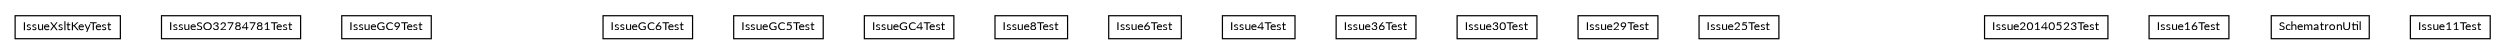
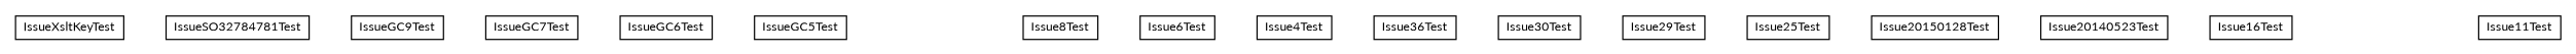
  digraph {
    nodesep=0.25
    ranksep=0.5
    fontname=Lato
    node [fontcolor=black fontname=Lato fontsize=10.0 shape=plaintext]
    n1 [label=<<table title="com.helger.schematron.supplementary.IssueXsltKeyTest" border="0" cellborder="1" cellspacing="0" cellpadding="2" port="p" href="./IssueXsltKeyTest.html"> 		<tr><td><table border="0" cellspacing="0" cellpadding="1"> <tr><td align="center" balign="center"> IssueXsltKeyTest </td></tr> 		</table></td></tr> 		</table>>]
    n2 [label=<<table title="com.helger.schematron.supplementary.IssueSO32784781Test" border="0" cellborder="1" cellspacing="0" cellpadding="2" port="p" href="./IssueSO32784781Test.html"> 		<tr><td><table border="0" cellspacing="0" cellpadding="1"> <tr><td align="center" balign="center"> IssueSO32784781Test </td></tr> 		</table></td></tr> 		</table>>]
    n3 [label=<<table title="com.helger.schematron.supplementary.IssueGC9Test" border="0" cellborder="1" cellspacing="0" cellpadding="2" port="p" href="./IssueGC9Test.html"> 		<tr><td><table border="0" cellspacing="0" cellpadding="1"> <tr><td align="center" balign="center"> IssueGC9Test </td></tr> 		</table></td></tr> 		</table>>]
+   n4 [label=<<table title="com.helger.schematron.supplementary.IssueGC7Test" border="0" cellborder="1" cellspacing="0" cellpadding="2" port="p" href="./IssueGC7Test.html"> 		<tr><td><table border="0" cellspacing="0" cellpadding="1"> <tr><td align="center" balign="center"> IssueGC7Test </td></tr> 		</table></td></tr> 		</table>>]
    n5 [label=<<table title="com.helger.schematron.supplementary.IssueGC6Test" border="0" cellborder="1" cellspacing="0" cellpadding="2" port="p" href="./IssueGC6Test.html"> 		<tr><td><table border="0" cellspacing="0" cellpadding="1"> <tr><td align="center" balign="center"> IssueGC6Test </td></tr> 		</table></td></tr> 		</table>>]
    n6 [label=<<table title="com.helger.schematron.supplementary.IssueGC5Test" border="0" cellborder="1" cellspacing="0" cellpadding="2" port="p" href="./IssueGC5Test.html"> 		<tr><td><table border="0" cellspacing="0" cellpadding="1"> <tr><td align="center" balign="center"> IssueGC5Test </td></tr> 		</table></td></tr> 		</table>>]
-   n7 [label=<<table title="com.helger.schematron.supplementary.IssueGC4Test" border="0" cellborder="1" cellspacing="0" cellpadding="2" port="p" href="./IssueGC4Test.html"> 		<tr><td><table border="0" cellspacing="0" cellpadding="1"> <tr><td align="center" balign="center"> IssueGC4Test </td></tr> 		</table></td></tr> 		</table>>]
    n8 [label=<<table title="com.helger.schematron.supplementary.Issue8Test" border="0" cellborder="1" cellspacing="0" cellpadding="2" port="p" href="./Issue8Test.html"> 		<tr><td><table border="0" cellspacing="0" cellpadding="1"> <tr><td align="center" balign="center"> Issue8Test </td></tr> 		</table></td></tr> 		</table>>]
    n9 [label=<<table title="com.helger.schematron.supplementary.Issue6Test" border="0" cellborder="1" cellspacing="0" cellpadding="2" port="p" href="./Issue6Test.html"> 		<tr><td><table border="0" cellspacing="0" cellpadding="1"> <tr><td align="center" balign="center"> Issue6Test </td></tr> 		</table></td></tr> 		</table>>]
    n10 [label=<<table title="com.helger.schematron.supplementary.Issue4Test" border="0" cellborder="1" cellspacing="0" cellpadding="2" port="p" href="./Issue4Test.html"> 		<tr><td><table border="0" cellspacing="0" cellpadding="1"> <tr><td align="center" balign="center"> Issue4Test </td></tr> 		</table></td></tr> 		</table>>]
    n11 [label=<<table title="com.helger.schematron.supplementary.Issue36Test" border="0" cellborder="1" cellspacing="0" cellpadding="2" port="p" href="./Issue36Test.html"> 		<tr><td><table border="0" cellspacing="0" cellpadding="1"> <tr><td align="center" balign="center"> Issue36Test </td></tr> 		</table></td></tr> 		</table>>]
    n12 [label=<<table title="com.helger.schematron.supplementary.Issue30Test" border="0" cellborder="1" cellspacing="0" cellpadding="2" port="p" href="./Issue30Test.html"> 		<tr><td><table border="0" cellspacing="0" cellpadding="1"> <tr><td align="center" balign="center"> Issue30Test </td></tr> 		</table></td></tr> 		</table>>]
    n13 [label=<<table title="com.helger.schematron.supplementary.Issue29Test" border="0" cellborder="1" cellspacing="0" cellpadding="2" port="p" href="./Issue29Test.html"> 		<tr><td><table border="0" cellspacing="0" cellpadding="1"> <tr><td align="center" balign="center"> Issue29Test </td></tr> 		</table></td></tr> 		</table>>]
    n14 [label=<<table title="com.helger.schematron.supplementary.Issue25Test" border="0" cellborder="1" cellspacing="0" cellpadding="2" port="p" href="./Issue25Test.html"> 		<tr><td><table border="0" cellspacing="0" cellpadding="1"> <tr><td align="center" balign="center"> Issue25Test </td></tr> 		</table></td></tr> 		</table>>]
+   n15 [label=<<table title="com.helger.schematron.supplementary.Issue20150128Test" border="0" cellborder="1" cellspacing="0" cellpadding="2" port="p" href="./Issue20150128Test.html"> 		<tr><td><table border="0" cellspacing="0" cellpadding="1"> <tr><td align="center" balign="center"> Issue20150128Test </td></tr> 		</table></td></tr> 		</table>>]
    n16 [label=<<table title="com.helger.schematron.supplementary.Issue20140523Test" border="0" cellborder="1" cellspacing="0" cellpadding="2" port="p" href="./Issue20140523Test.html"> 		<tr><td><table border="0" cellspacing="0" cellpadding="1"> <tr><td align="center" balign="center"> Issue20140523Test </td></tr> 		</table></td></tr> 		</table>>]
    n17 [label=<<table title="com.helger.schematron.supplementary.Issue16Test" border="0" cellborder="1" cellspacing="0" cellpadding="2" port="p" href="./Issue16Test.html"> 		<tr><td><table border="0" cellspacing="0" cellpadding="1"> <tr><td align="center" balign="center"> Issue16Test </td></tr> 		</table></td></tr> 		</table>>]
-   n18 [label=<<table title="com.helger.schematron.supplementary.Issue16Test.SchematronUtil" border="0" cellborder="1" cellspacing="0" cellpadding="2" port="p" href="./Issue16Test.SchematronUtil.html"> 		<tr><td><table border="0" cellspacing="0" cellpadding="1"> <tr><td align="center" balign="center"> SchematronUtil </td></tr> 		</table></td></tr> 		</table>>]
    n19 [label=<<table title="com.helger.schematron.supplementary.Issue11Test" border="0" cellborder="1" cellspacing="0" cellpadding="2" port="p" href="./Issue11Test.html"> 		<tr><td><table border="0" cellspacing="0" cellpadding="1"> <tr><td align="center" balign="center"> Issue11Test </td></tr> 		</table></td></tr> 		</table>>]
  }
